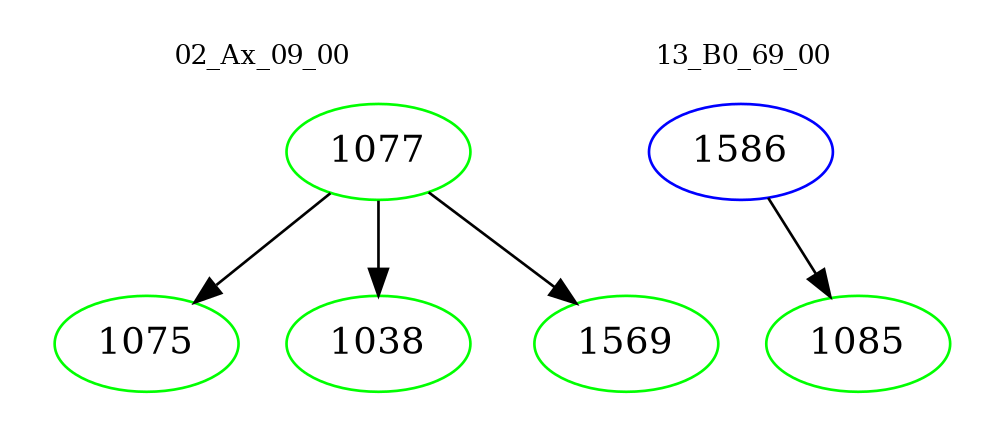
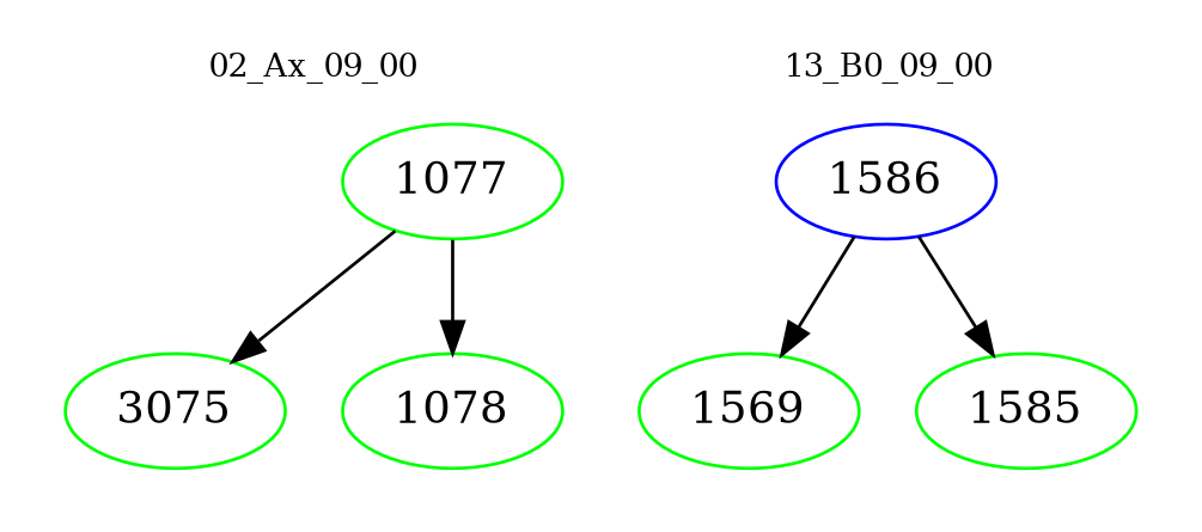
  digraph {
    node [color=green]
    edge [color=black]
    n1 [label=1077]
-   n2 [label=1075]
-   n3 [label=1038]
+   n2 [label=3075]
+   n3 [label=1078]
    n4 [color=blue label=1586]
    n5 [label=1569]
-   n6 [label=1085]
+   n6 [label=1585]
    subgraph cluster_1 {
      color=white
      fontsize=10
      label="02_Ax_09_00"
      n1
      n2
      n3
    }
    subgraph cluster_2 {
      color=white
      fontsize=10
-     label="13_B0_69_00"
+     label="13_B0_09_00"
      n4
      n5
      n6
    }
    n1 -> n2
    n1 -> n3
-   n1 -> n5
+   n4 -> n5
    n4 -> n6
  }
